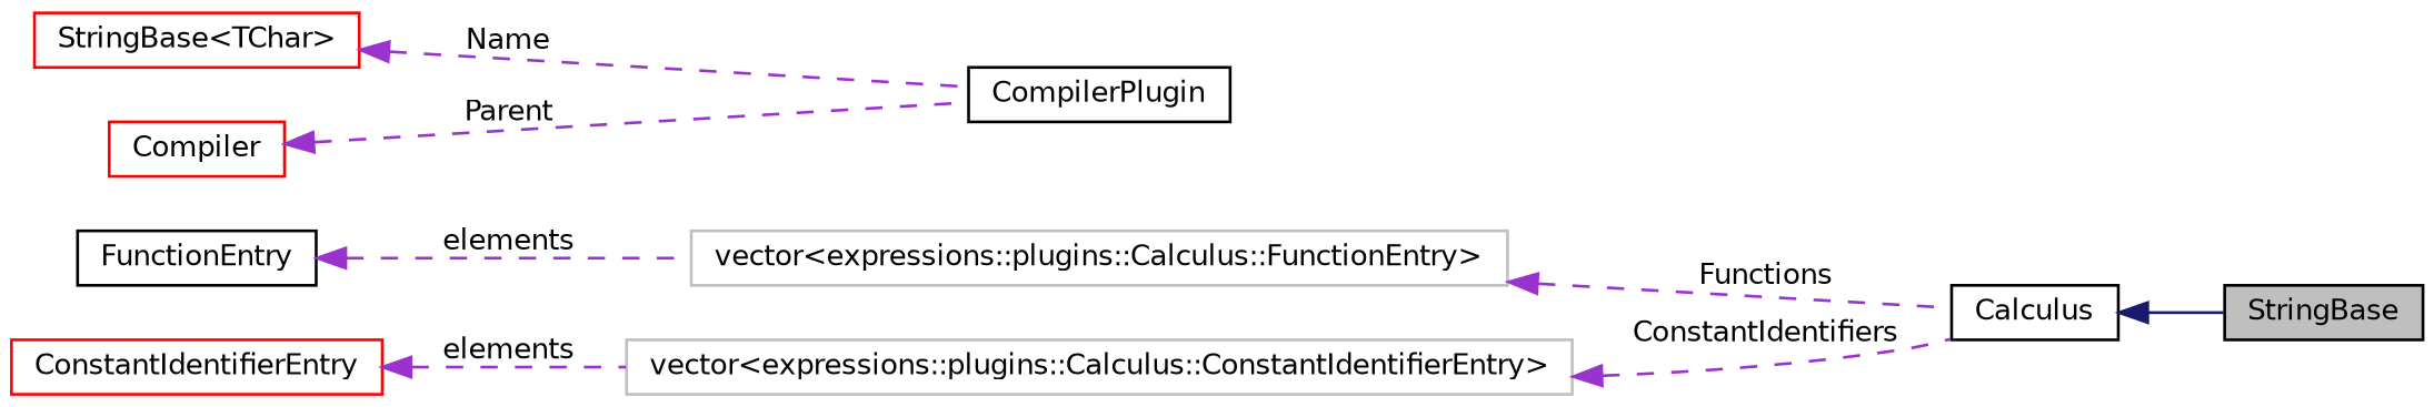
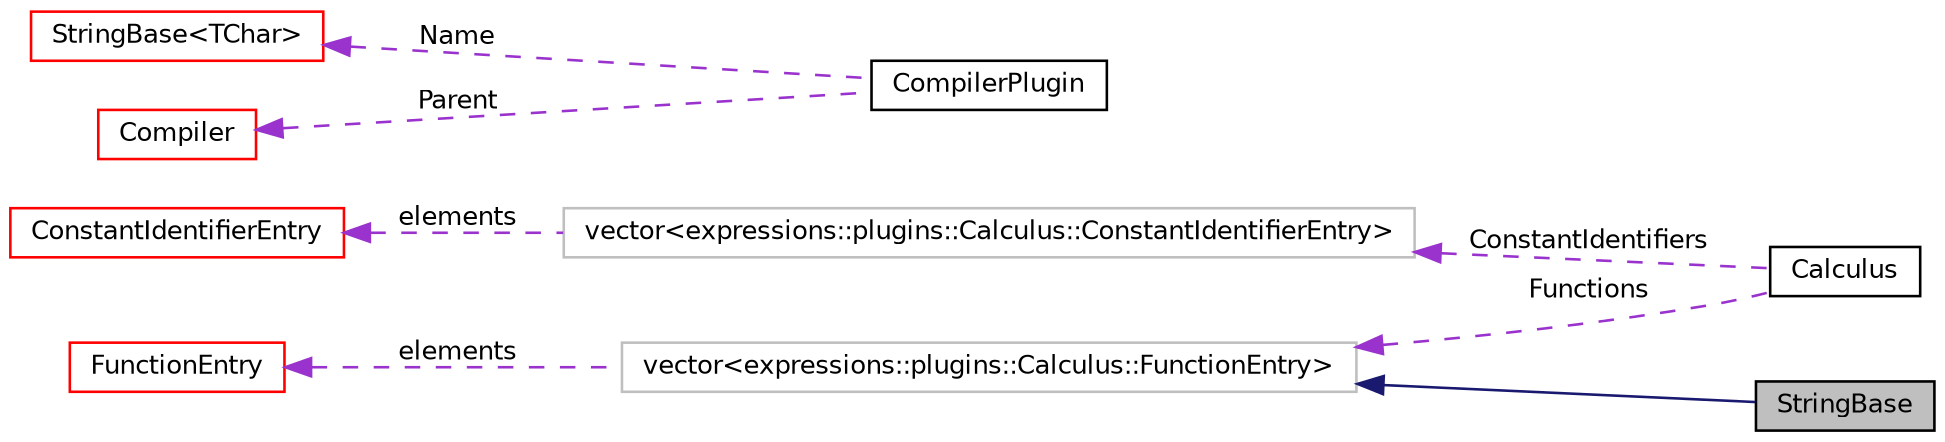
  digraph {
    rankdir=LR
    node [color=red fillcolor=white fontname=Helvetica fontsize=10 shape=record style=filled]
    edge [color=darkorchid3 dir=back fontname=Helvetica fontsize=10 labelfontname=Helvetica labelfontsize=10 style=dashed]
    n1 [color=black fillcolor=grey75 fontcolor=black height=0.2 label=StringBase width=0.4]
    n2 [color=grey75 height=0.2 label="vector\<expressions::plugins::Calculus::FunctionEntry\>" width=0.4]
    n3 [color=black height=0.2 label=Calculus width=0.4]
    n4 [color=grey75 height=0.2 label="vector\<expressions::plugins::Calculus::ConstantIdentifierEntry\>" width=0.4]
    n5 [height=0.2 label="StringBase\<TChar\>" width=0.4]
    n6 [color=black height=0.2 label=CompilerPlugin width=0.4]
    n7 [height=0.2 label=Compiler width=0.4]
-   n8 [color=black height=0.2 label=FunctionEntry width=0.4]
+   n8 [height=0.2 label=FunctionEntry width=0.4]
    n9 [height=0.2 label=ConstantIdentifierEntry width=0.4]
    n2 -> n3 [label=" Functions"]
-   n3 -> n1 [color=midnightblue style=solid]
+   n2 -> n1 [color=midnightblue style=solid]
    n4 -> n3 [label=" ConstantIdentifiers"]
    n5 -> n6 [label=" Name"]
    n7 -> n6 [label=" Parent"]
    n8 -> n2 [label=" elements"]
    n9 -> n4 [label=" elements"]
  }
